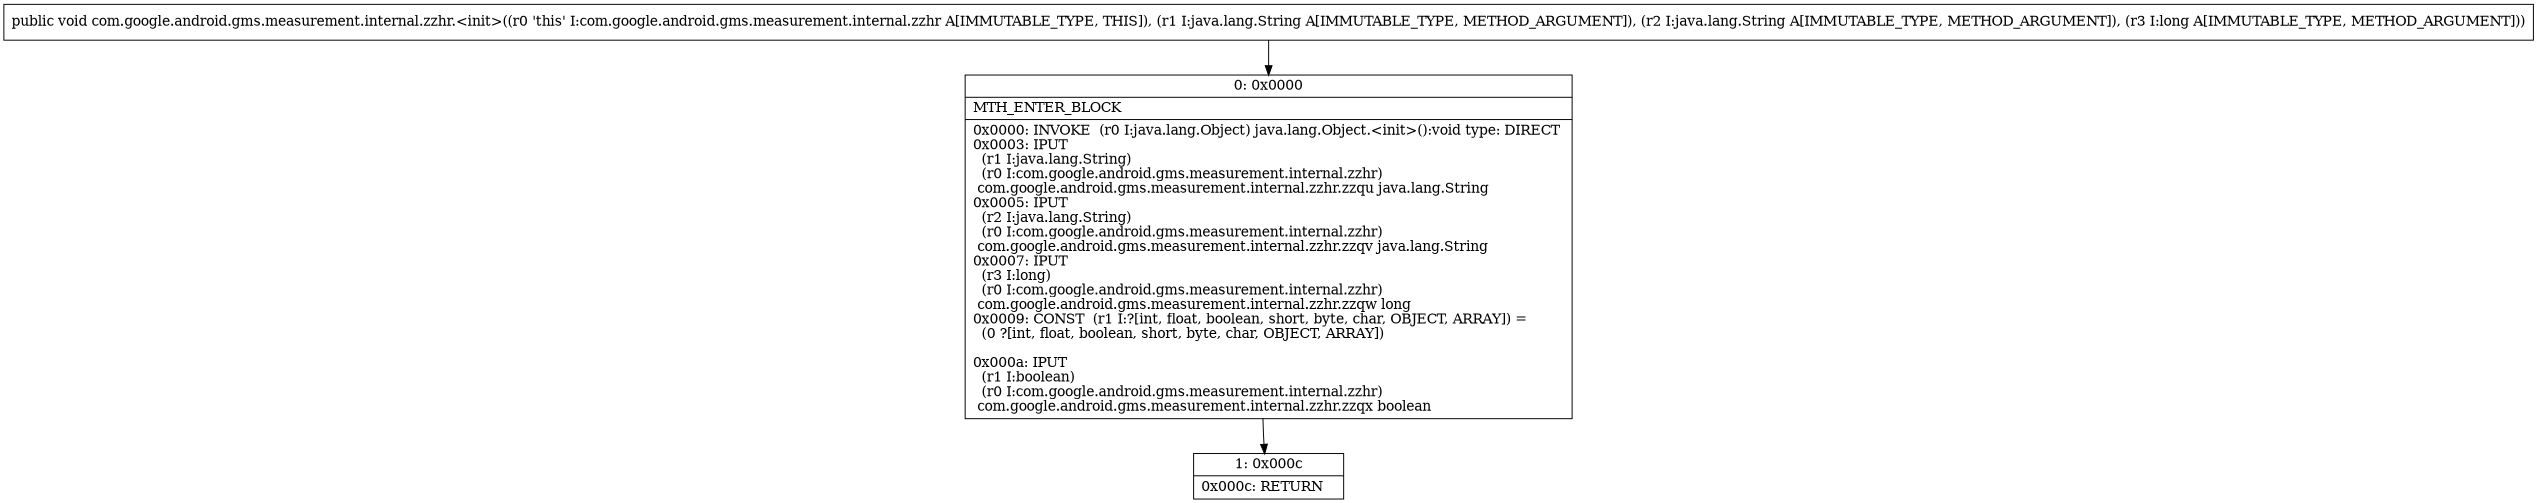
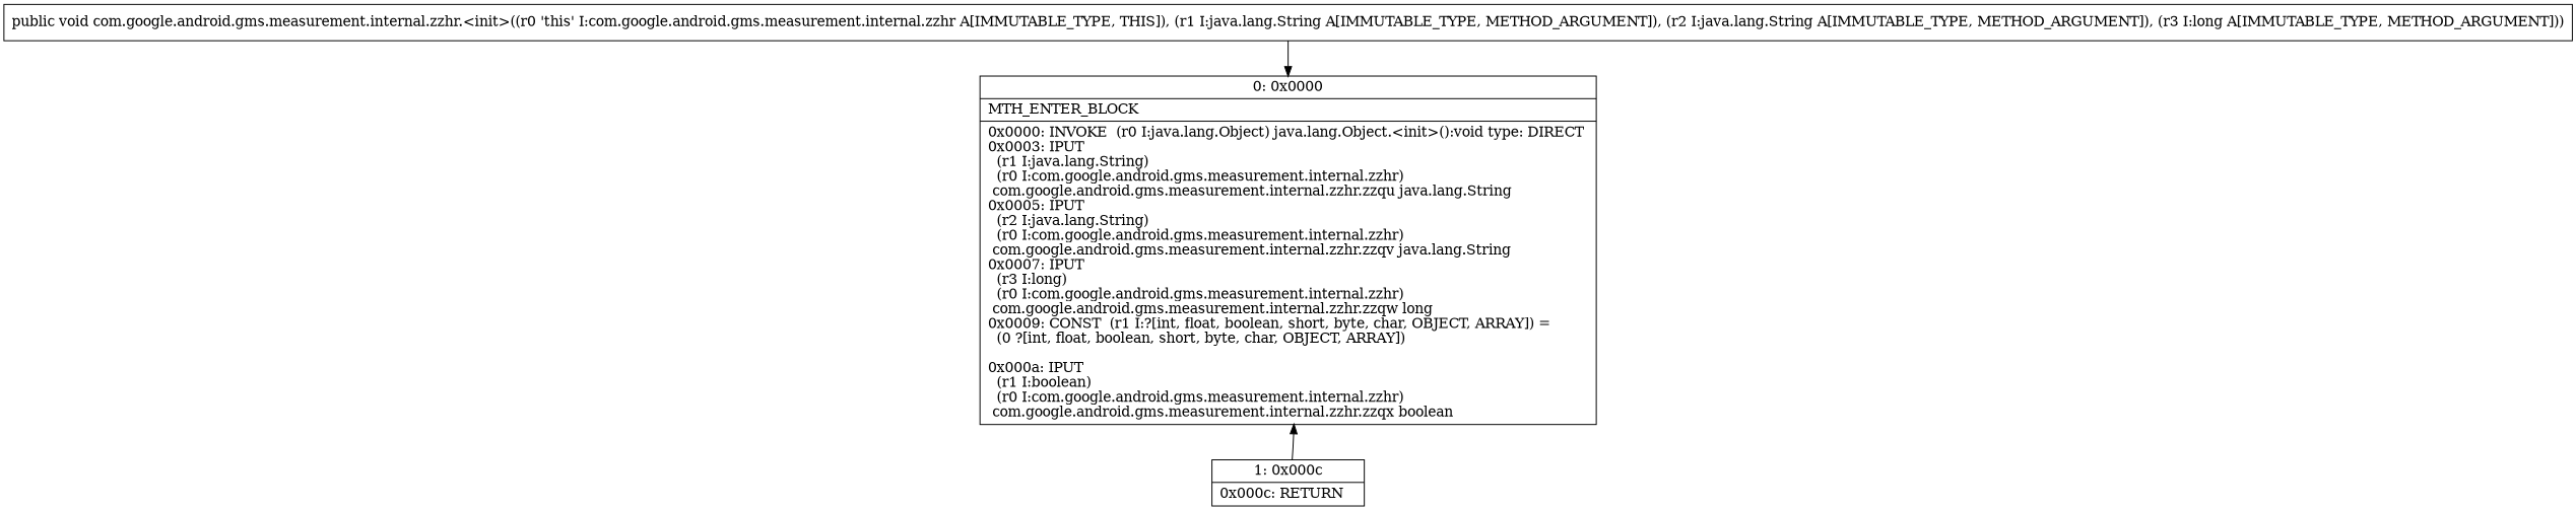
  digraph {
    node [shape=record]
    n1 [label="{0\:\ 0x0000|MTH_ENTER_BLOCK\l|0x0000: INVOKE  (r0 I:java.lang.Object) java.lang.Object.\<init\>():void type: DIRECT \l0x0003: IPUT  \l  (r1 I:java.lang.String)\l  (r0 I:com.google.android.gms.measurement.internal.zzhr)\l com.google.android.gms.measurement.internal.zzhr.zzqu java.lang.String \l0x0005: IPUT  \l  (r2 I:java.lang.String)\l  (r0 I:com.google.android.gms.measurement.internal.zzhr)\l com.google.android.gms.measurement.internal.zzhr.zzqv java.lang.String \l0x0007: IPUT  \l  (r3 I:long)\l  (r0 I:com.google.android.gms.measurement.internal.zzhr)\l com.google.android.gms.measurement.internal.zzhr.zzqw long \l0x0009: CONST  (r1 I:?[int, float, boolean, short, byte, char, OBJECT, ARRAY]) = \l  (0 ?[int, float, boolean, short, byte, char, OBJECT, ARRAY])\l \l0x000a: IPUT  \l  (r1 I:boolean)\l  (r0 I:com.google.android.gms.measurement.internal.zzhr)\l com.google.android.gms.measurement.internal.zzhr.zzqx boolean \l}"]
    n2 [label="{1\:\ 0x000c|0x000c: RETURN   \l}"]
    n3 [label="{public void com.google.android.gms.measurement.internal.zzhr.\<init\>((r0 'this' I:com.google.android.gms.measurement.internal.zzhr A[IMMUTABLE_TYPE, THIS]), (r1 I:java.lang.String A[IMMUTABLE_TYPE, METHOD_ARGUMENT]), (r2 I:java.lang.String A[IMMUTABLE_TYPE, METHOD_ARGUMENT]), (r3 I:long A[IMMUTABLE_TYPE, METHOD_ARGUMENT])) }"]
-   n1 -> n2
+   n2 -> n1
    n3 -> n1
  }
